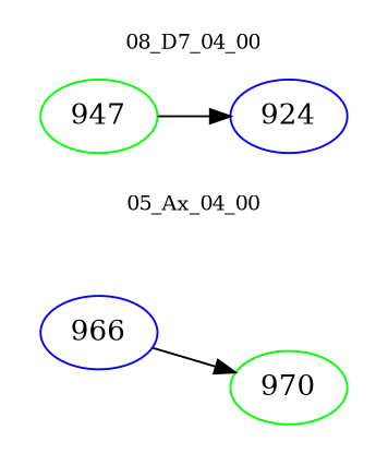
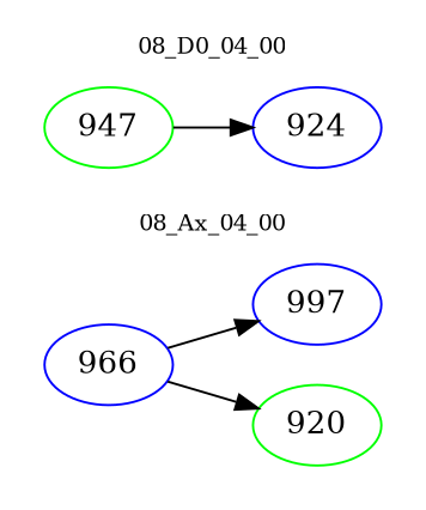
  digraph {
    rankdir=LR
    node [color=blue]
    edge [color=black]
-   n1 [color=green label=970]
+   n1 [color=green label=920]
    n2 [label=966]
+   n3 [label=997]
    n4 [color=green label=947]
    n5 [label=924]
    subgraph cluster_1 {
      color=white
      fontsize=10
-     label="05_Ax_04_00"
+     label="08_Ax_04_00"
      n1
      n2
+     n3
    }
    subgraph cluster_2 {
      color=white
      fontsize=10
-     label="08_D7_04_00"
+     label="08_D0_04_00"
      n4
      n5
    }
    n2 -> n1
+   n2 -> n3
    n4 -> n5
  }
